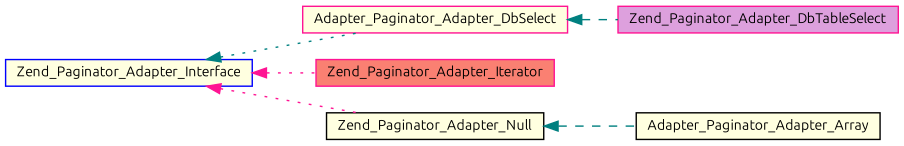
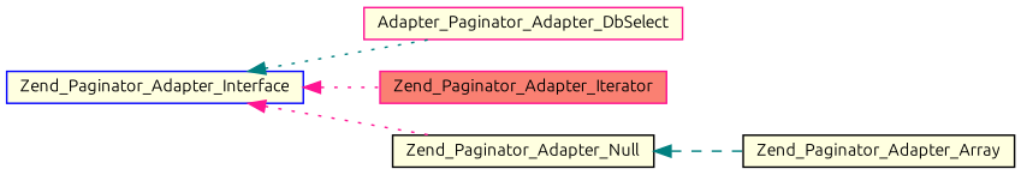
  digraph {
    fontname=Ubuntu
    rankdir=LR
    node [color=deeppink fillcolor=lightyellow fontname=Ubuntu fontsize=10 shape=record style=filled]
    edge [color=teal dir=back fontname=Ubuntu fontsize=10 labelfontname=Helvetica labelfontsize=10 style=dotted]
    n1 [color=blue fontcolor=black height=0.2 label=Zend_Paginator_Adapter_Interface width=0.4]
    n2 [height=0.2 label=Adapter_Paginator_Adapter_DbSelect width=0.4]
    n3 [fillcolor=salmon height=0.2 label=Zend_Paginator_Adapter_Iterator width=0.4]
    n4 [color=black height=0.2 label=Zend_Paginator_Adapter_Null width=0.4]
-   n5 [color=black height=0.2 label=Adapter_Paginator_Adapter_Array width=0.4]
-   n6 [fillcolor=plum height=0.2 label=Zend_Paginator_Adapter_DbTableSelect width=0.4]
+   n5 [color=black height=0.2 label=Zend_Paginator_Adapter_Array width=0.4]
    n1 -> n2
    n1 -> n3 [color=deeppink]
    n1 -> n4 [color=deeppink]
-   n2 -> n6 [style=dashed]
    n4 -> n5 [style=dashed]
  }
